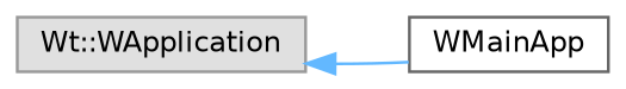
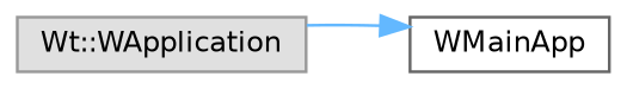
  digraph {
    rankdir=LR
    node [fontname=Helvetica fontsize=10 shape=box style=filled]
    n1 [color=grey60 fillcolor="#E0E0E0" height=0.2 label="Wt::WApplication" width=0.4]
    n2 [color=grey40 fillcolor=white height=0.2 label=WMainApp width=0.4]
-   n1 -> n2 [color=steelblue1 dir=back fontname=Helvetica fontsize=10 labelfontname=Helvetica labelfontsize=10 style=solid]
+   n2 -> n1 [color=steelblue1 dir=back fontname=Helvetica fontsize=10 labelfontname=Helvetica labelfontsize=10 style=solid]
  }
